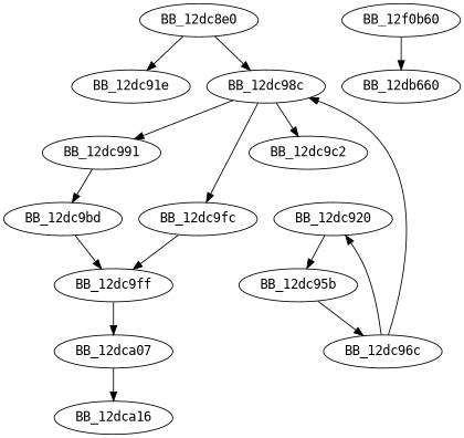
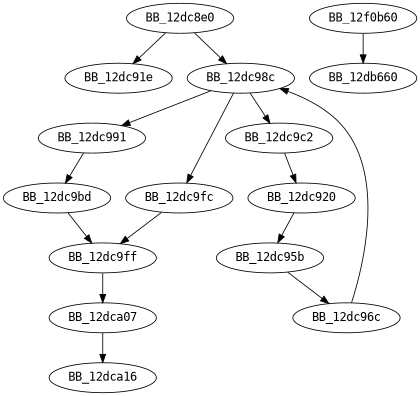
  digraph {
    fontname="DejaVu Sans Mono"
    node [fontname="DejaVu Sans Mono"]
    edge [fontname="DejaVu Sans Mono"]
    BB_12dc8e0
    BB_12dc91e
    BB_12dc98c
    BB_12dc991
    BB_12dc9c2
    BB_12dc9fc
    BB_12dc920
    BB_12dc95b
    BB_12dc9bd
    BB_12dc96c
    BB_12dc9ff
    BB_12dca07
    BB_12dca16
    BB_12f0b60
    BB_12db660
    BB_12dc8e0 -> BB_12dc91e
    BB_12dc8e0 -> BB_12dc98c
    BB_12dc98c -> BB_12dc991
    BB_12dc98c -> BB_12dc9c2
    BB_12dc98c -> BB_12dc9fc
    BB_12dc991 -> BB_12dc9bd
    BB_12dc9fc -> BB_12dc9ff
    BB_12dc920 -> BB_12dc95b
    BB_12dc95b -> BB_12dc96c
    BB_12dc9bd -> BB_12dc9ff
    BB_12dc96c -> BB_12dc98c
-   BB_12dc96c -> BB_12dc920
+   BB_12dc9c2 -> BB_12dc920
    BB_12dc9ff -> BB_12dca07
    BB_12dca07 -> BB_12dca16
    BB_12f0b60 -> BB_12db660
  }
